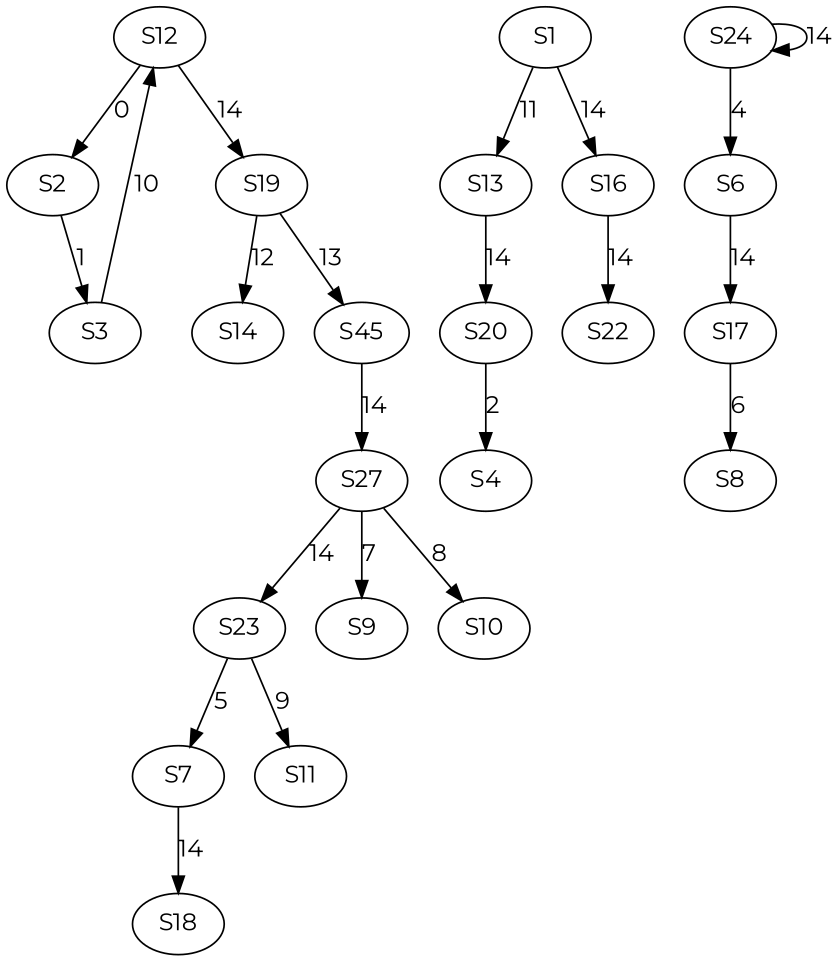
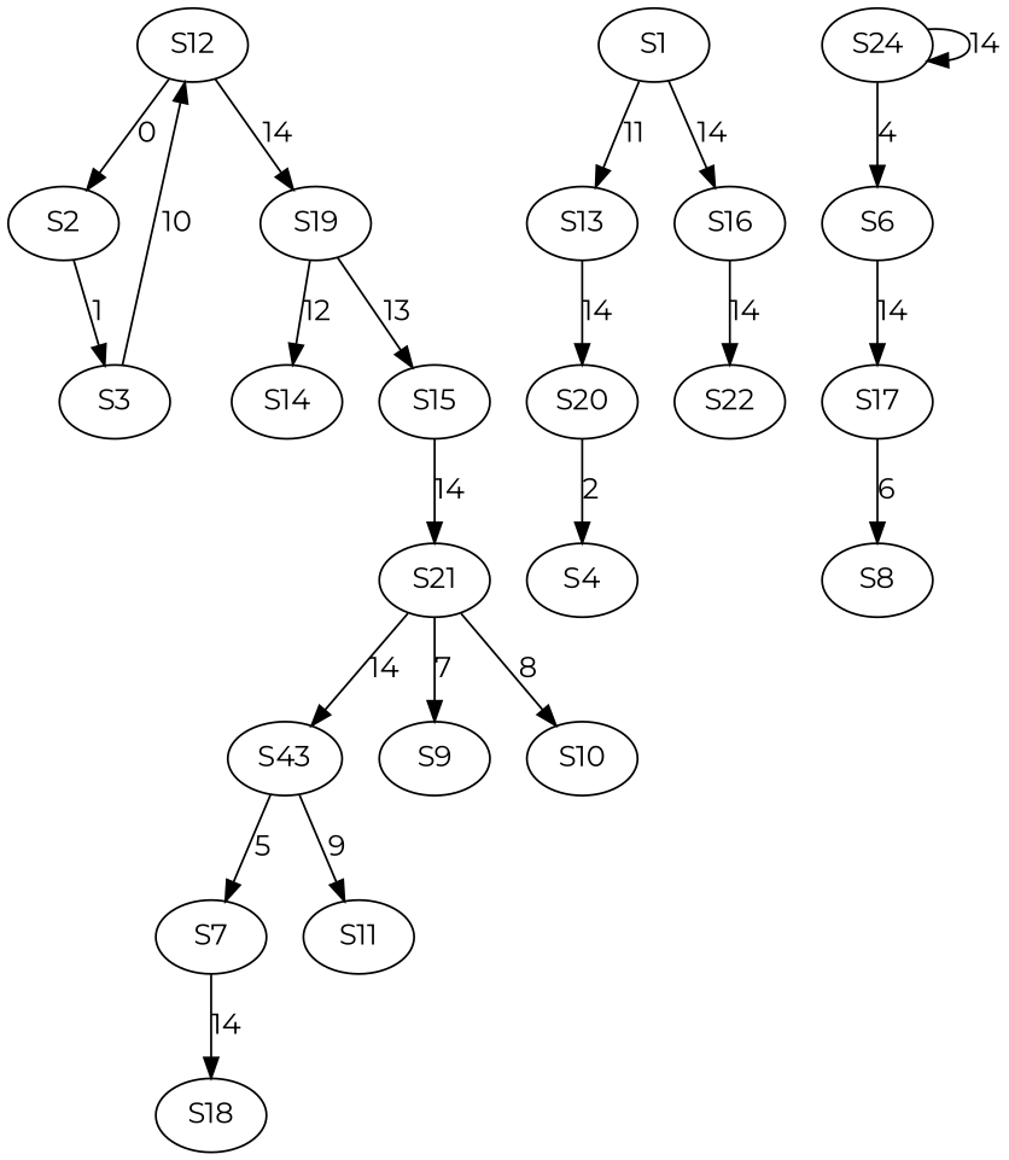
  strict digraph {
    fontname=Montserrat
    node [fontname=Montserrat]
    edge [fontname=Montserrat]
    S12
    S2
    S19
    S3
    S14
-   S15 [label=S45]
+   S15
    S20
    S4
    S24
    S6
    S17
    S8
-   S23
+   S23 [label=S43]
    S7
    S11
    S18
-   S21 [label=S27]
+   S21
    S9
    S10
    S1
    S13
    S16
    S22
    S12 -> S2 [label=0]
    S12 -> S19 [label=14]
    S2 -> S3 [label=1]
    S19 -> S14 [label=12]
    S19 -> S15 [label=13]
    S3 -> S12 [label=10]
    S15 -> S21 [label=14]
    S20 -> S4 [label=2]
    S24 -> S24 [label=14]
    S24 -> S6 [label=4]
    S6 -> S17 [label=14]
    S17 -> S8 [label=6]
    S23 -> S7 [label=5]
    S23 -> S11 [label=9]
    S7 -> S18 [label=14]
    S21 -> S23 [label=14]
    S21 -> S9 [label=7]
    S21 -> S10 [label=8]
    S1 -> S13 [label=11]
    S1 -> S16 [label=14]
    S13 -> S20 [label=14]
    S16 -> S22 [label=14]
  }
